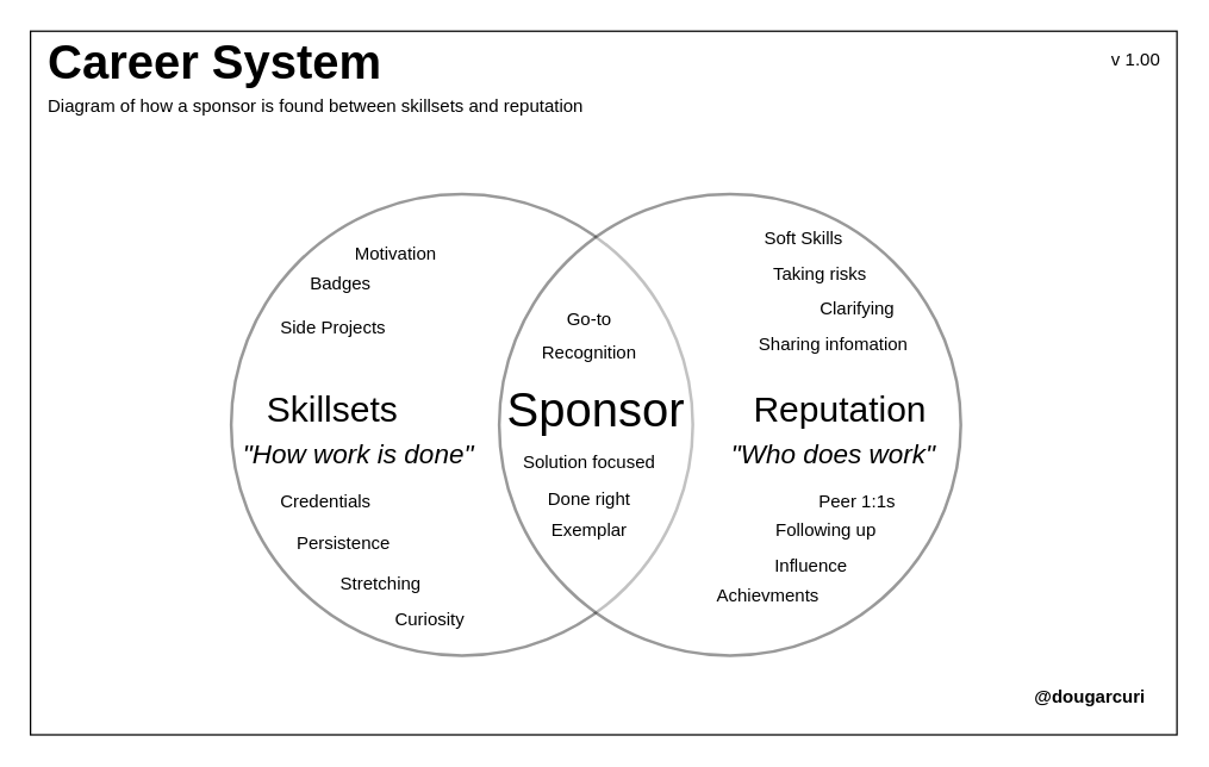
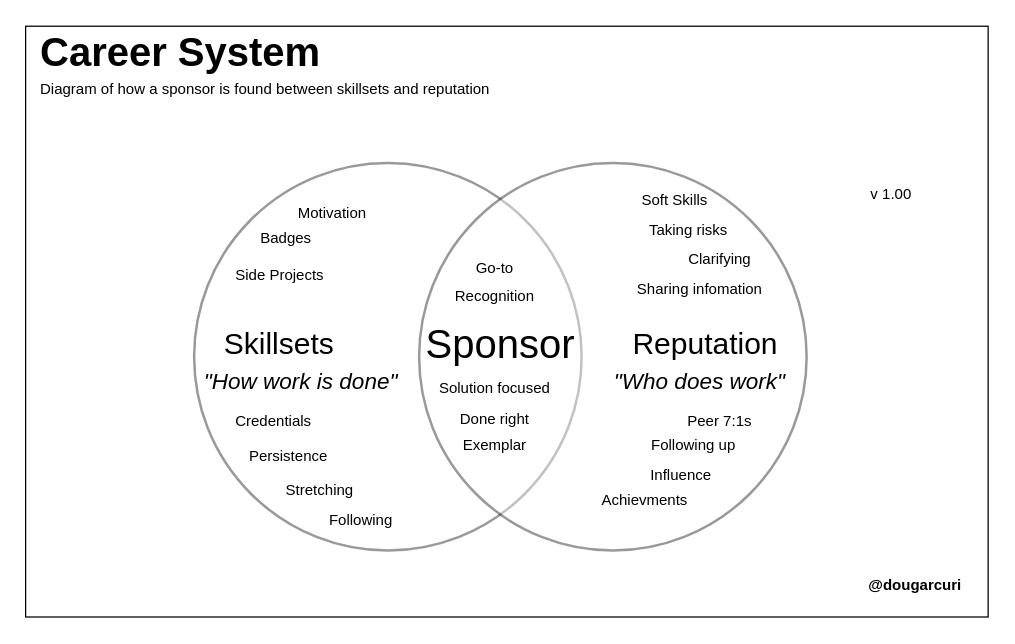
  <mxCell id="0" />
  <mxCell id="1" parent="0" />
  <mxCell id="2" value="" style="rounded=0;whiteSpace=wrap;html=1;align=center;fillColor=none;" parent="1" vertex="1"><mxGeometry x="20" y="20.37" width="770" height="472.63" as="geometry" /></mxCell>
  <mxCell id="3" value="" style="ellipse;whiteSpace=wrap;html=1;aspect=fixed;opacity=40;align=right;rotation=0;strokeWidth=2;" parent="1" vertex="1"><mxGeometry x="154.8" y="129.8" width="310" height="310" as="geometry" /></mxCell>
  <mxCell id="4" value="" style="ellipse;whiteSpace=wrap;html=1;aspect=fixed;opacity=40;align=right;rotation=0;strokeWidth=2;" parent="1" vertex="1"><mxGeometry x="334.8" y="129.8" width="310" height="310" as="geometry" /></mxCell>
  <mxCell id="5" value="Skillsets" style="text;html=1;strokeColor=none;fillColor=none;align=center;verticalAlign=middle;whiteSpace=wrap;rounded=0;labelBackgroundColor=none;fontSize=24;fontColor=#000000;rotation=0;" parent="1" vertex="1"><mxGeometry x="192.909" y="260.374" width="60" height="30" as="geometry" /></mxCell>
  <mxCell id="6" value="&lt;i&gt;&lt;font&gt;&quot;How work is done&quot;&lt;/font&gt;&lt;/i&gt;" style="text;html=1;align=center;verticalAlign=middle;resizable=0;points=[];autosize=1;strokeColor=none;fillColor=none;fontSize=18;rotation=0;fontColor=#000000;" parent="1" vertex="1"><mxGeometry x="154.799" y="290.374" width="170" height="30" as="geometry" /></mxCell>
  <mxCell id="7" value="&lt;span style=&quot;font-size: 12px;&quot;&gt;Recognition&lt;/span&gt;" style="text;html=1;align=center;verticalAlign=middle;resizable=0;points=[];autosize=1;strokeColor=none;fillColor=none;fontSize=18;fontColor=#000000;rotation=0;" parent="1" vertex="1"><mxGeometry x="354.999" y="220.374" width="80" height="30" as="geometry" /></mxCell>
  <mxCell id="8" value="&lt;span style=&quot;font-size: 12px;&quot;&gt;Go-to&lt;/span&gt;" style="text;html=1;align=center;verticalAlign=middle;resizable=0;points=[];autosize=1;strokeColor=none;fillColor=none;fontSize=18;fontColor=#000000;rotation=0;" parent="1" vertex="1"><mxGeometry x="369.999" y="197.124" width="50" height="30" as="geometry" /></mxCell>
  <mxCell id="9" value="&lt;span style=&quot;font-size: 12px;&quot;&gt;Exemplar&lt;/span&gt;" style="text;html=1;align=center;verticalAlign=middle;resizable=0;points=[];autosize=1;strokeColor=none;fillColor=none;fontSize=18;fontColor=#000000;rotation=0;" parent="1" vertex="1"><mxGeometry x="359.999" y="339.374" width="70" height="30" as="geometry" /></mxCell>
  <mxCell id="10" value="&lt;span style=&quot;font-size: 12px;&quot;&gt;Done right&lt;/span&gt;" style="text;html=1;align=center;verticalAlign=middle;resizable=0;points=[];autosize=1;strokeColor=none;fillColor=none;fontSize=18;fontColor=#000000;rotation=0;" parent="1" vertex="1"><mxGeometry x="359.999" y="318.004" width="70" height="30" as="geometry" /></mxCell>
  <mxCell id="11" value="&lt;font style=&quot;font-size: 12px;&quot;&gt;Credentials&lt;/font&gt;" style="text;html=1;align=center;verticalAlign=middle;resizable=0;points=[];autosize=1;strokeColor=none;fillColor=none;fontSize=18;fontColor=#000000;rotation=0;" parent="1" vertex="1"><mxGeometry x="177.909" y="320.374" width="80" height="30" as="geometry" /></mxCell>
  <mxCell id="12" value="&lt;font style=&quot;font-size: 12px;&quot;&gt;Badges&lt;/font&gt;" style="text;html=1;align=center;verticalAlign=middle;resizable=0;points=[];autosize=1;strokeColor=none;fillColor=none;fontSize=18;fontColor=#000000;rotation=0;" parent="1" vertex="1"><mxGeometry x="197.909" y="173.004" width="60" height="30" as="geometry" /></mxCell>
  <mxCell id="13" value="&lt;font style=&quot;font-size: 12px;&quot;&gt;Side Projects&lt;/font&gt;" style="text;html=1;align=center;verticalAlign=middle;resizable=0;points=[];autosize=1;strokeColor=none;fillColor=none;fontSize=18;fontColor=#000000;rotation=0;" parent="1" vertex="1"><mxGeometry x="177.909" y="203.004" width="90" height="30" as="geometry" /></mxCell>
  <mxCell id="14" value="&lt;font style=&quot;font-size: 12px;&quot;&gt;Persistence&lt;/font&gt;" style="text;html=1;align=center;verticalAlign=middle;resizable=0;points=[];autosize=1;strokeColor=none;fillColor=none;fontSize=18;fontColor=#000000;rotation=0;" parent="1" vertex="1"><mxGeometry x="189.999" y="348.004" width="80" height="30" as="geometry" /></mxCell>
  <mxCell id="15" value="&lt;font style=&quot;font-size: 12px;&quot;&gt;Stretching&lt;/font&gt;" style="text;html=1;align=center;verticalAlign=middle;resizable=0;points=[];autosize=1;strokeColor=none;fillColor=none;fontSize=18;fontColor=#000000;rotation=0;" parent="1" vertex="1"><mxGeometry x="219.999" y="375.004" width="70" height="30" as="geometry" /></mxCell>
  <mxCell id="16" value="&lt;span style=&quot;font-size: 12px;&quot;&gt;Solution focused&lt;/span&gt;" style="text;html=1;align=center;verticalAlign=middle;resizable=0;points=[];autosize=1;strokeColor=none;fillColor=none;fontSize=18;fontColor=#000000;rotation=0;" parent="1" vertex="1"><mxGeometry x="344.999" y="293.004" width="100" height="30" as="geometry" /></mxCell>
  <mxCell id="17" value="Sponsor" style="text;html=1;strokeColor=none;fillColor=none;align=center;verticalAlign=middle;whiteSpace=wrap;rounded=0;labelBackgroundColor=none;fontSize=32;fontColor=#000000;rotation=0;" parent="1" vertex="1"><mxGeometry x="369.999" y="260.374" width="60" height="30" as="geometry" /></mxCell>
  <mxCell id="18" value="Reputation" style="text;html=1;strokeColor=none;fillColor=none;align=center;verticalAlign=middle;whiteSpace=wrap;rounded=0;labelBackgroundColor=none;fontSize=24;fontColor=#000000;" parent="1" vertex="1"><mxGeometry x="533.8" y="260.37" width="60" height="30" as="geometry" /></mxCell>
  <mxCell id="19" value="&lt;i&gt;&lt;font&gt;&quot;Who does work&quot;&lt;/font&gt;&lt;/i&gt;" style="text;html=1;align=center;verticalAlign=middle;resizable=0;points=[];autosize=1;strokeColor=none;fillColor=none;fontSize=18;fontColor=#000000;" parent="1" vertex="1"><mxGeometry x="483.8" y="290.37" width="150" height="30" as="geometry" /></mxCell>
  <mxCell id="20" value="&lt;font style=&quot;font-size: 12px;&quot;&gt;Clarifying&lt;/font&gt;" style="text;html=1;align=center;verticalAlign=middle;resizable=0;points=[];autosize=1;strokeColor=none;fillColor=none;fontSize=18;fontColor=#000000;" parent="1" vertex="1"><mxGeometry x="540" y="190.37" width="70" height="30" as="geometry" /></mxCell>
  <mxCell id="21" value="&lt;font style=&quot;font-size: 12px;&quot;&gt;Sharing infomation&lt;/font&gt;" style="text;html=1;align=center;verticalAlign=middle;resizable=0;points=[];autosize=1;strokeColor=none;fillColor=none;fontSize=18;fontColor=#000000;" parent="1" vertex="1"><mxGeometry x="498.8" y="213.62" width="120" height="30" as="geometry" /></mxCell>
- <mxCell id="22" value="&lt;font style=&quot;font-size: 12px;&quot;&gt;Peer 1:1s&lt;/font&gt;" style="text;html=1;align=center;verticalAlign=middle;resizable=0;points=[];autosize=1;strokeColor=none;fillColor=none;fontSize=18;fontColor=#000000;" parent="1" vertex="1"><mxGeometry x="540" y="320.37" width="70" height="30" as="geometry" /></mxCell>
+ <mxCell id="22" value="&lt;font style=&quot;font-size: 12px;&quot;&gt;Peer 7:1s&lt;/font&gt;" style="text;html=1;align=center;verticalAlign=middle;resizable=0;points=[];autosize=1;strokeColor=none;fillColor=none;fontSize=18;fontColor=#000000;" parent="1" vertex="1"><mxGeometry x="540" y="320.37" width="70" height="30" as="geometry" /></mxCell>
  <mxCell id="23" value="&lt;span style=&quot;font-size: 12px;&quot;&gt;Following up&lt;/span&gt;" style="text;html=1;align=center;verticalAlign=middle;resizable=0;points=[];autosize=1;strokeColor=none;fillColor=none;fontSize=18;fontColor=#000000;" parent="1" vertex="1"><mxGeometry x="513.8" y="339.37" width="80" height="30" as="geometry" /></mxCell>
  <mxCell id="24" value="&lt;span style=&quot;font-size: 12px;&quot;&gt;Influence&lt;/span&gt;" style="text;html=1;align=center;verticalAlign=middle;resizable=0;points=[];autosize=1;strokeColor=none;fillColor=none;fontSize=18;fontColor=#000000;" parent="1" vertex="1"><mxGeometry x="513.8" y="363" width="60" height="30" as="geometry" /></mxCell>
  <mxCell id="25" value="&lt;font style=&quot;font-size: 12px;&quot;&gt;Taking risks&lt;/font&gt;" style="text;html=1;align=center;verticalAlign=middle;resizable=0;points=[];autosize=1;fontSize=18;" parent="1" vertex="1"><mxGeometry x="509.8" y="167.12" width="80" height="30" as="geometry" /></mxCell>
  <mxCell id="26" value="&lt;b&gt;&lt;font style=&quot;font-size: 32px;&quot;&gt;Career&lt;/font&gt;&lt;/b&gt;&lt;b&gt;&lt;font style=&quot;font-size: 32px&quot;&gt;&amp;nbsp;System&lt;/font&gt;&lt;/b&gt;" style="text;html=1;resizable=0;points=[];autosize=1;align=left;verticalAlign=top;spacingTop=-4;" parent="1" vertex="1"><mxGeometry x="30" y="20.37" width="240" height="20" as="geometry" /></mxCell>
  <mxCell id="27" value="Diagram of how a sponsor is found between skillsets and reputation" style="text;html=1;resizable=0;points=[];align=left;verticalAlign=middle;labelBackgroundColor=#ffffff;" parent="1" vertex="1" connectable="0"><mxGeometry x="29.997" y="70.155" as="geometry" /></mxCell>
  <mxCell id="28" value="@dougarcuri" style="text;html=1;align=right;verticalAlign=middle;resizable=0;points=[];;autosize=1;fontStyle=1" parent="1" vertex="1"><mxGeometry x="680" y="458" width="90" height="20" as="geometry" /></mxCell>
- <mxCell id="29" value="v 1.00" style="text;html=1;align=right;verticalAlign=middle;resizable=0;points=[];;autosize=1;" parent="1" vertex="1"><mxGeometry x="730" y="30.37" width="50" height="20" as="geometry" /></mxCell>
+ <mxCell id="29" value="v 1.00" style="text;html=1;align=right;verticalAlign=middle;resizable=0;points=[];;autosize=1;" parent="1" vertex="1"><mxGeometry x="680" y="145.37" width="50" height="20" as="geometry" /></mxCell>
  <mxCell id="30" value="&lt;font style=&quot;font-size: 12px;&quot;&gt;Achievments&lt;/font&gt;" style="text;html=1;align=center;verticalAlign=middle;resizable=0;points=[];autosize=1;fontSize=18;" parent="1" vertex="1"><mxGeometry x="474.8" y="383" width="80" height="30" as="geometry" /></mxCell>
  <mxCell id="31" value="&lt;font style=&quot;font-size: 12px;&quot;&gt;Soft Skills&lt;/font&gt;" style="text;html=1;align=center;verticalAlign=middle;resizable=0;points=[];autosize=1;strokeColor=none;fillColor=none;fontSize=18;fontColor=#000000;" parent="1" vertex="1"><mxGeometry x="503.803" y="143.003" width="70" height="30" as="geometry" /></mxCell>
  <mxCell id="32" value="&lt;font style=&quot;font-size: 12px;&quot;&gt;Motivation&lt;/font&gt;" style="text;html=1;align=center;verticalAlign=middle;resizable=0;points=[];autosize=1;strokeColor=none;fillColor=none;fontSize=18;fontColor=#000000;" parent="1" vertex="1"><mxGeometry x="230" y="153" width="70" height="30" as="geometry" /></mxCell>
- <mxCell id="33" value="&lt;font style=&quot;font-size: 12px;&quot;&gt;Curiosity&lt;/font&gt;" style="text;html=1;align=center;verticalAlign=middle;resizable=0;points=[];autosize=1;strokeColor=none;fillColor=none;fontSize=18;fontColor=#000000;" parent="1" vertex="1"><mxGeometry x="257.91" y="399.37" width="60" height="30" as="geometry" /></mxCell>
+ <mxCell id="33" value="&lt;font style=&quot;font-size: 12px;&quot;&gt;Following&lt;/font&gt;" style="text;html=1;align=center;verticalAlign=middle;resizable=0;points=[];autosize=1;strokeColor=none;fillColor=none;fontSize=18;fontColor=#000000;" parent="1" vertex="1"><mxGeometry x="257.91" y="399.37" width="60" height="30" as="geometry" /></mxCell>
